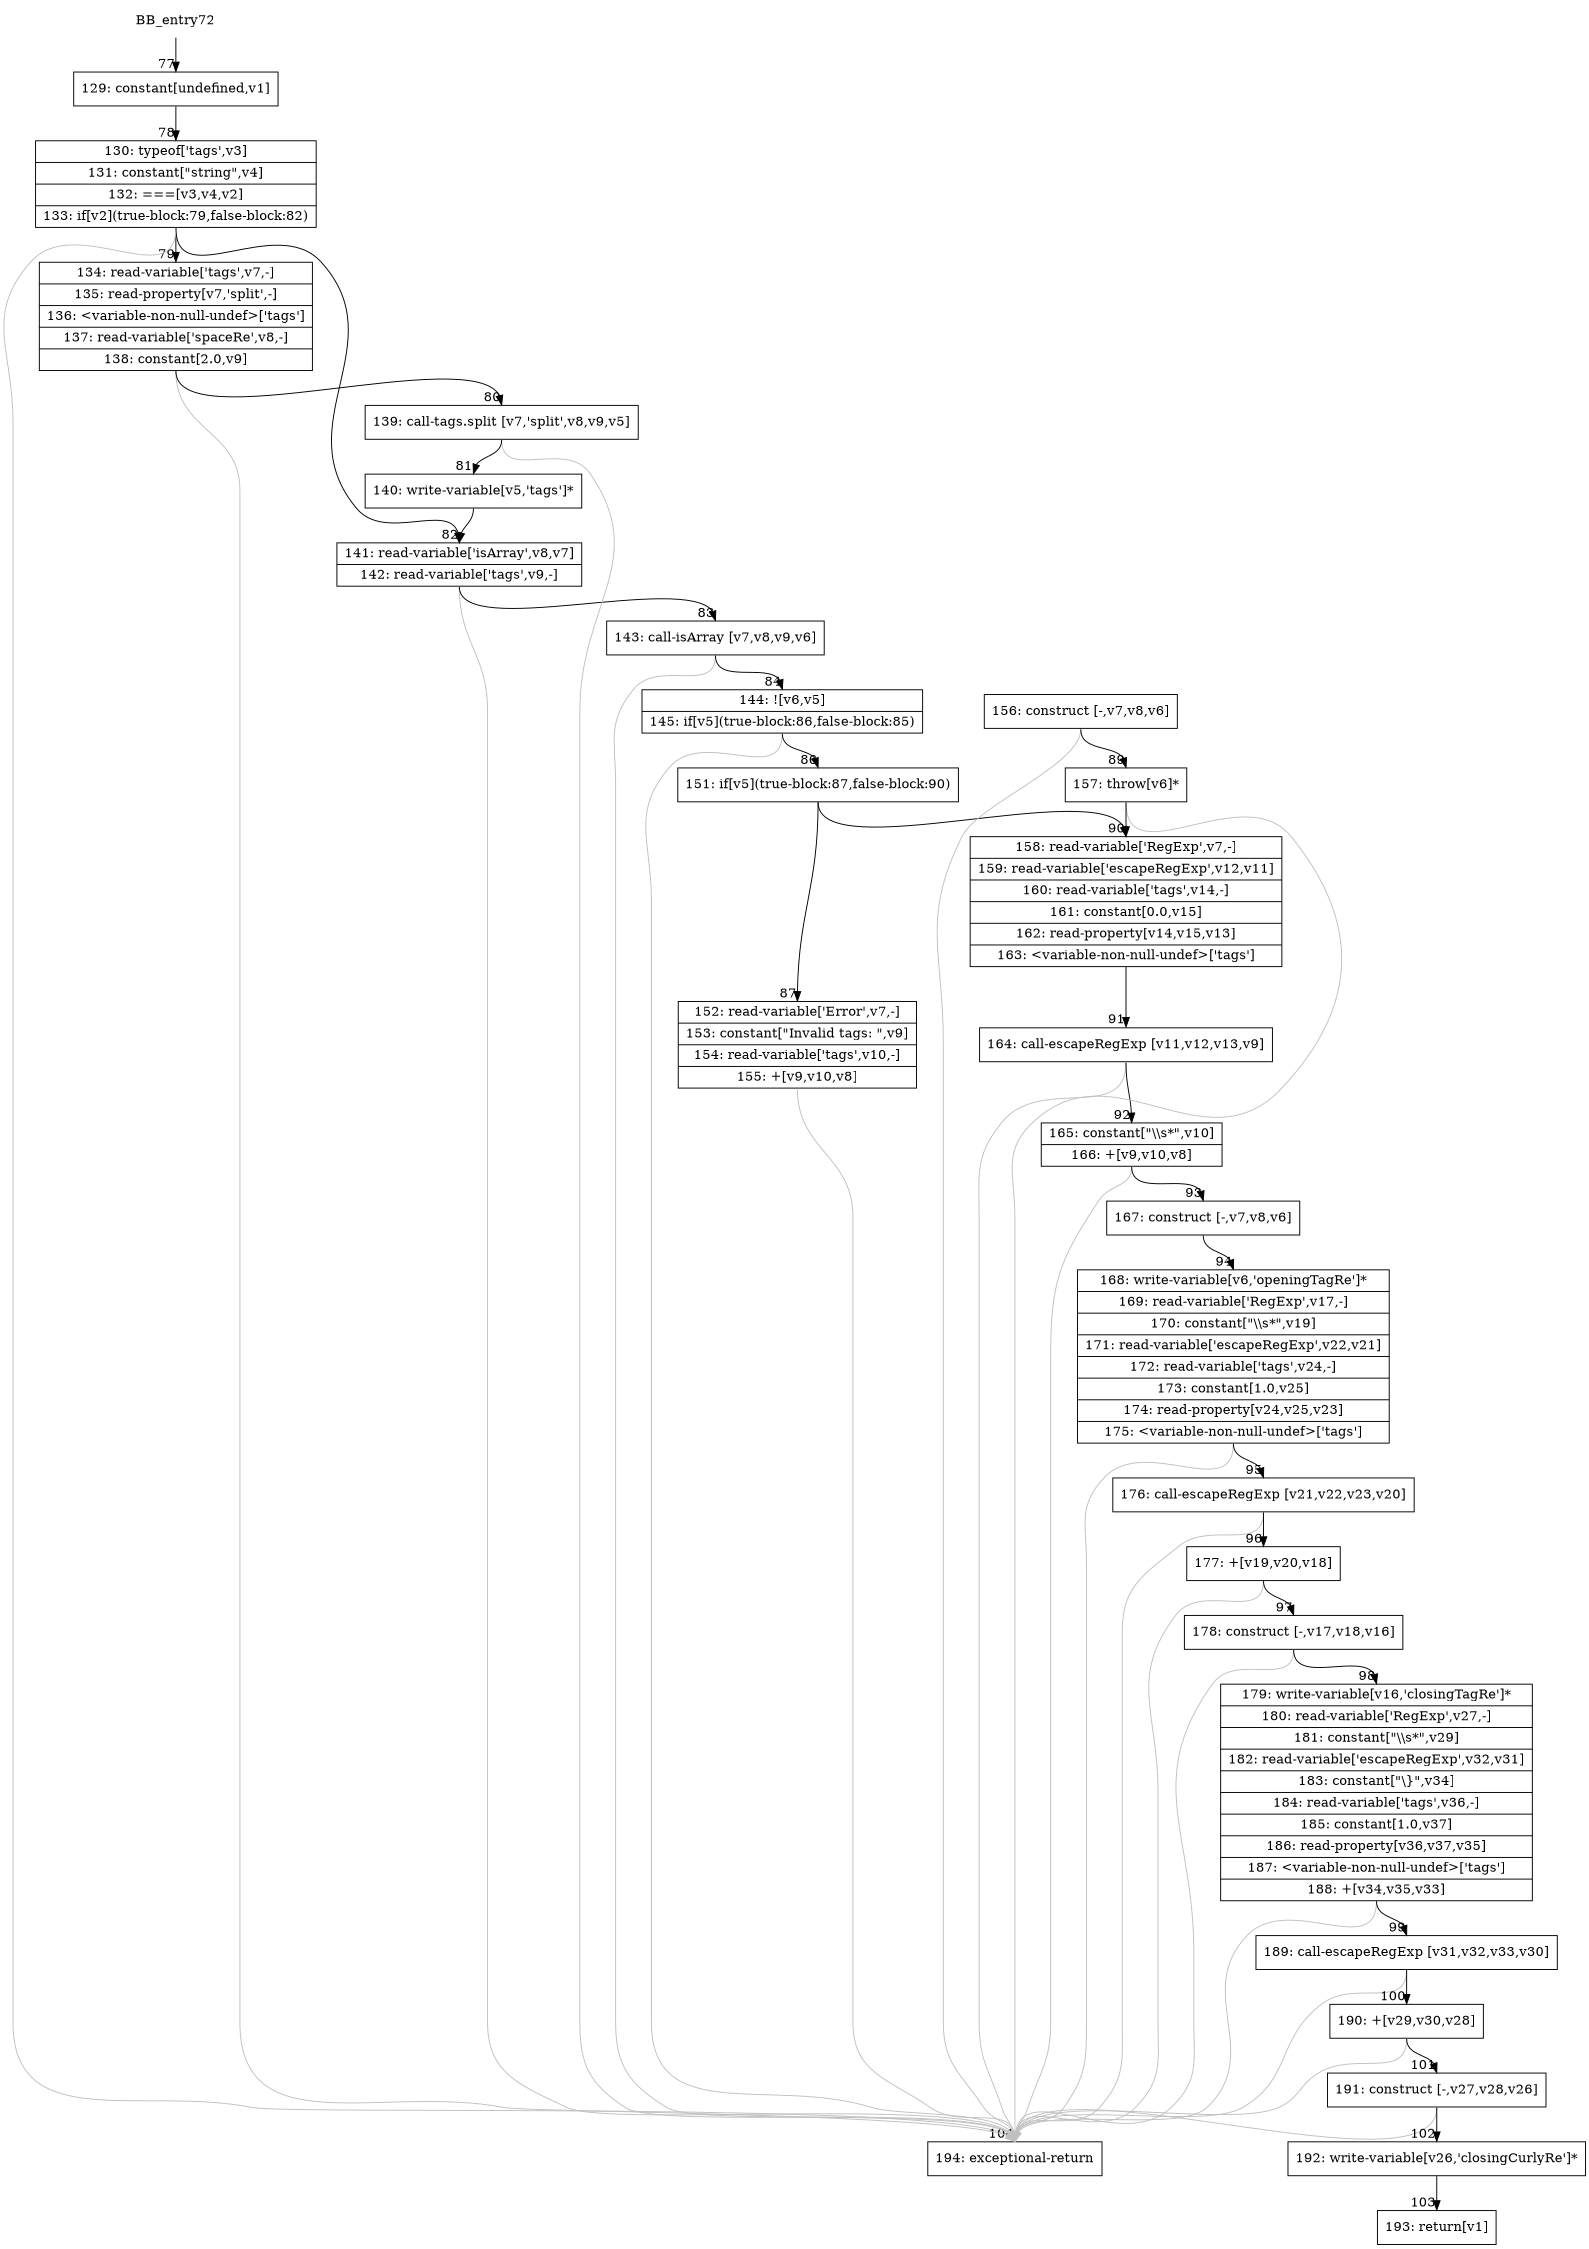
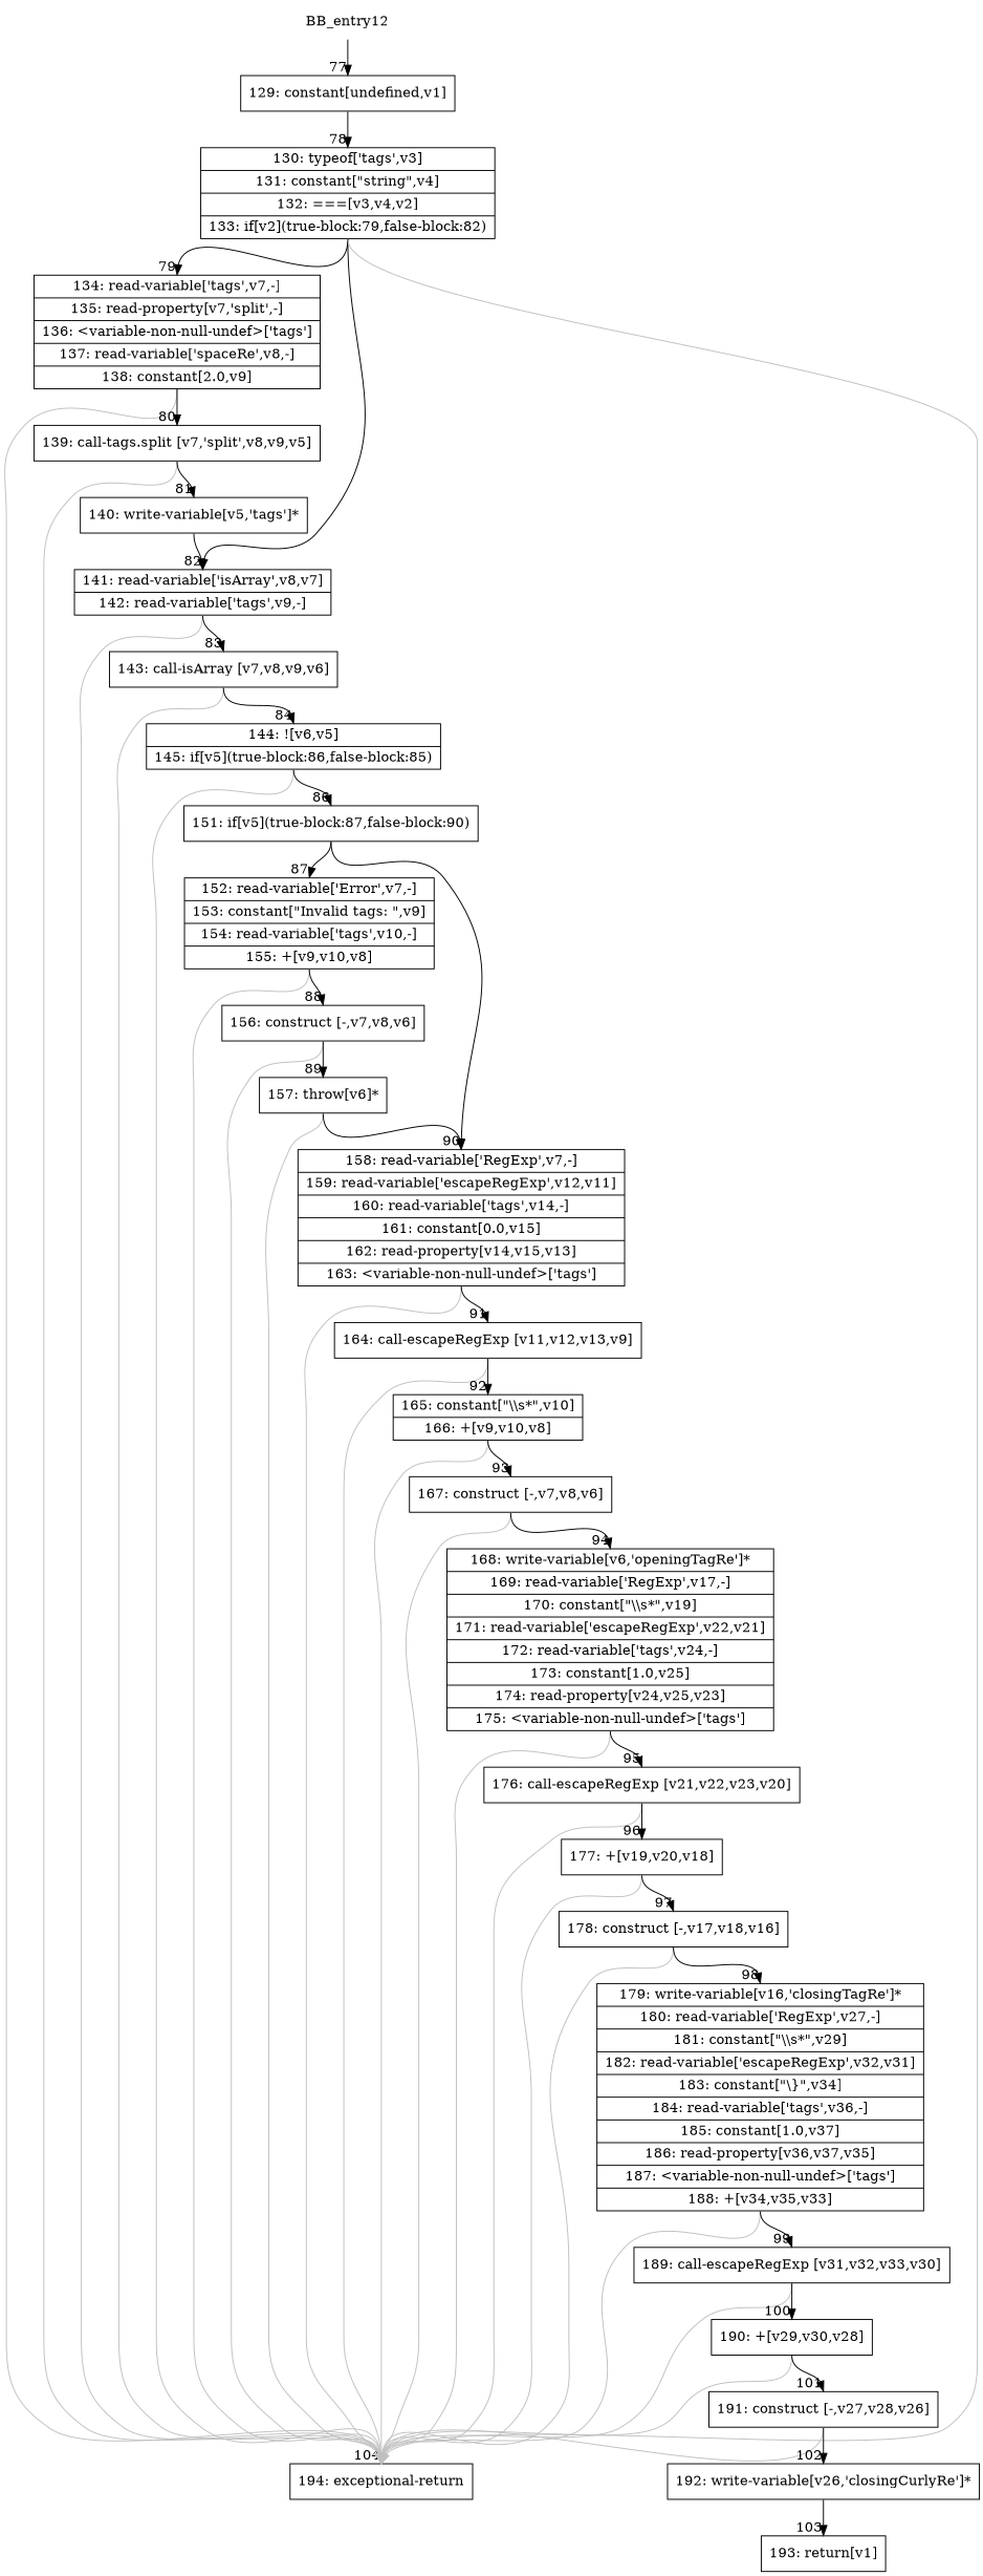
  digraph {
    rankdir=TD
    node [shape=record]
    edge [headport=n tailport=s]
-   BB_entry12 [shape=none label=BB_entry72]
+   BB_entry12 [shape=none]
    n2 [label="{129: constant[undefined,v1]}"]
    n3 [label="{130: typeof['tags',v3]|131: constant[\"string\",v4]|132: ===[v3,v4,v2]|133: if[v2](true-block:79,false-block:82)}"]
    n4 [label="{134: read-variable['tags',v7,-]|135: read-property[v7,'split',-]|136: \<variable-non-null-undef\>['tags']|137: read-variable['spaceRe',v8,-]|138: constant[2.0,v9]}"]
    n5 [label="{141: read-variable['isArray',v8,v7]|142: read-variable['tags',v9,-]}"]
    n6 [label="{194: exceptional-return}"]
    n7 [label="{139: call-tags.split [v7,'split',v8,v9,v5]}"]
    n8 [label="{143: call-isArray [v7,v8,v9,v6]}"]
    n9 [label="{140: write-variable[v5,'tags']*}"]
    n10 [label="{144: ![v6,v5]|145: if[v5](true-block:86,false-block:85)}"]
    n11 [label="{151: if[v5](true-block:87,false-block:90)}"]
    n12 [label="{152: read-variable['Error',v7,-]|153: constant[\"Invalid tags: \",v9]|154: read-variable['tags',v10,-]|155: +[v9,v10,v8]}"]
    n13 [label="{158: read-variable['RegExp',v7,-]|159: read-variable['escapeRegExp',v12,v11]|160: read-variable['tags',v14,-]|161: constant[0.0,v15]|162: read-property[v14,v15,v13]|163: \<variable-non-null-undef\>['tags']}"]
    n14 [label="{156: construct [-,v7,v8,v6]}"]
    n15 [label="{164: call-escapeRegExp [v11,v12,v13,v9]}"]
    n16 [label="{157: throw[v6]*}"]
    n17 [label="{165: constant[\"\\\\s*\",v10]|166: +[v9,v10,v8]}"]
    n18 [label="{167: construct [-,v7,v8,v6]}"]
    n19 [label="{168: write-variable[v6,'openingTagRe']*|169: read-variable['RegExp',v17,-]|170: constant[\"\\\\s*\",v19]|171: read-variable['escapeRegExp',v22,v21]|172: read-variable['tags',v24,-]|173: constant[1.0,v25]|174: read-property[v24,v25,v23]|175: \<variable-non-null-undef\>['tags']}"]
    n20 [label="{176: call-escapeRegExp [v21,v22,v23,v20]}"]
    n21 [label="{177: +[v19,v20,v18]}"]
    n22 [label="{178: construct [-,v17,v18,v16]}"]
    n23 [label="{179: write-variable[v16,'closingTagRe']*|180: read-variable['RegExp',v27,-]|181: constant[\"\\\\s*\",v29]|182: read-variable['escapeRegExp',v32,v31]|183: constant[\"\\\}\",v34]|184: read-variable['tags',v36,-]|185: constant[1.0,v37]|186: read-property[v36,v37,v35]|187: \<variable-non-null-undef\>['tags']|188: +[v34,v35,v33]}"]
    n24 [label="{189: call-escapeRegExp [v31,v32,v33,v30]}"]
    n25 [label="{190: +[v29,v30,v28]}"]
    n26 [label="{191: construct [-,v27,v28,v26]}"]
    n27 [label="{192: write-variable[v26,'closingCurlyRe']*}"]
    n28 [label="{193: return[v1]}"]
    BB_entry12 -> n2 [headlabel="    77"]
    n2 -> n3 [headlabel="      78"]
    n3 -> n4 [headlabel="      79"]
    n3 -> n5 [headlabel="      82"]
    n3 -> n6 [color=gray headlabel="      104"]
    n4 -> n6 [color=gray]
    n4 -> n7 [headlabel="      80"]
    n5 -> n6 [color=gray]
    n5 -> n8 [headlabel="      83"]
    n7 -> n6 [color=gray]
    n7 -> n9 [headlabel="      81"]
    n8 -> n6 [color=gray]
    n8 -> n10 [headlabel="      84"]
    n9 -> n5
    n10 -> n6 [color=gray]
    n10 -> n11 [headlabel="      86"]
    n11 -> n12 [headlabel="      87"]
    n11 -> n13 [headlabel="      90"]
    n12 -> n6 [color=gray]
+   n12 -> n14 [headlabel="      88"]
+   n13 -> n6 [color=gray]
    n13 -> n15 [headlabel="      91"]
    n14 -> n6 [color=gray]
    n14 -> n16 [headlabel="      89"]
    n15 -> n6 [color=gray]
    n15 -> n17 [headlabel="      92"]
    n16 -> n6 [color=gray]
    n16 -> n13
    n17 -> n6 [color=gray]
    n17 -> n18 [headlabel="      93"]
+   n18 -> n6 [color=gray]
    n18 -> n19 [headlabel="      94"]
    n19 -> n6 [color=gray]
    n19 -> n20 [headlabel="      95"]
    n20 -> n6 [color=gray]
    n20 -> n21 [headlabel="      96"]
    n21 -> n6 [color=gray]
    n21 -> n22 [headlabel="      97"]
    n22 -> n6 [color=gray]
    n22 -> n23 [headlabel="      98"]
    n23 -> n6 [color=gray]
    n23 -> n24 [headlabel="      99"]
    n24 -> n6 [color=gray]
    n24 -> n25 [headlabel="      100"]
    n25 -> n6 [color=gray]
    n25 -> n26 [headlabel="      101"]
    n26 -> n6 [color=gray]
    n26 -> n27 [headlabel="      102"]
    n27 -> n28 [headlabel="      103"]
  }
